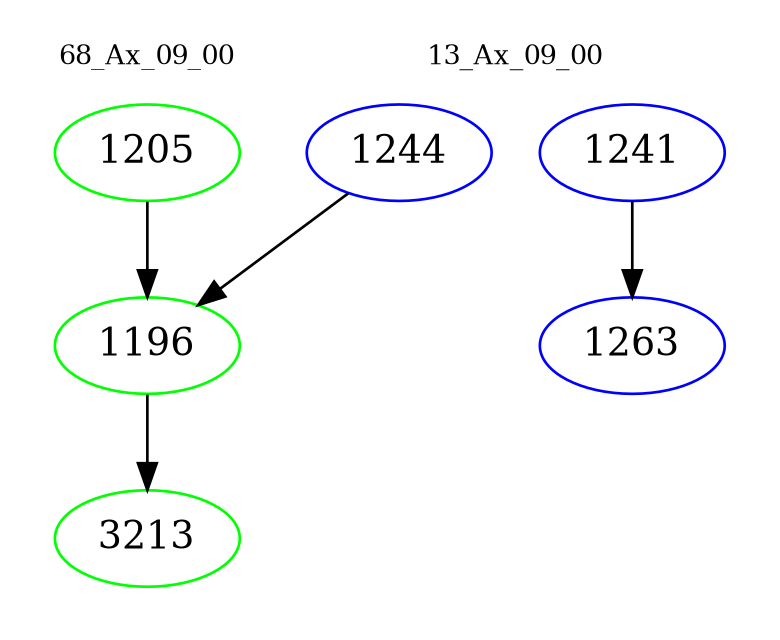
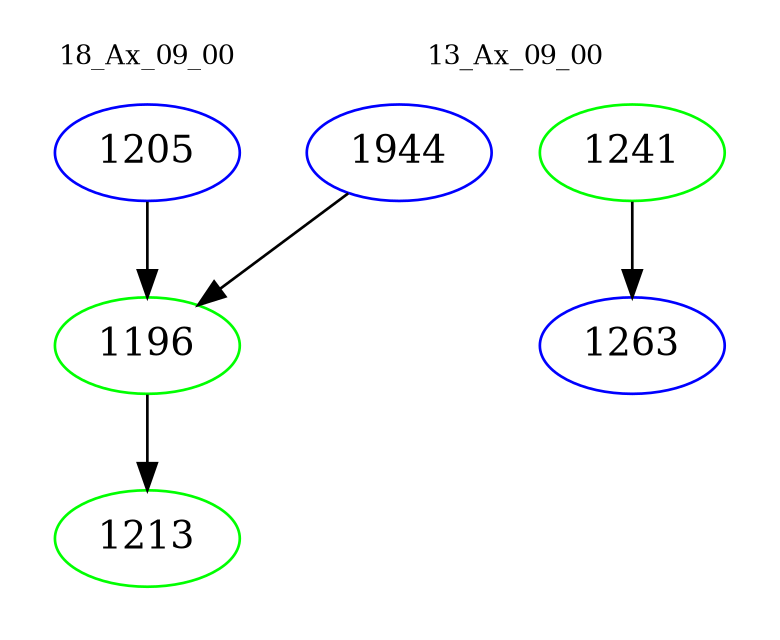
  digraph {
    node [color=blue]
    edge [color=black]
-   n1 [color=green label=1205]
+   n1 [label=1205]
    n2 [color=green label=1196]
-   n3 [color=green label=3213]
-   n4 [label=1244]
-   n5 [label=1241]
+   n3 [color=green label=1213]
+   n4 [label=1944]
+   n5 [color=green label=1241]
    n6 [label=1263]
    subgraph cluster_1 {
      color=white
      fontsize=10
-     label="68_Ax_09_00"
+     label="18_Ax_09_00"
      n1
      n2
      n3
    }
    subgraph cluster_2 {
      color=white
      fontsize=10
      label="13_Ax_09_00"
      n4
      n5
      n6
    }
    n1 -> n2
    n2 -> n3
    n4 -> n2
    n5 -> n6
  }
